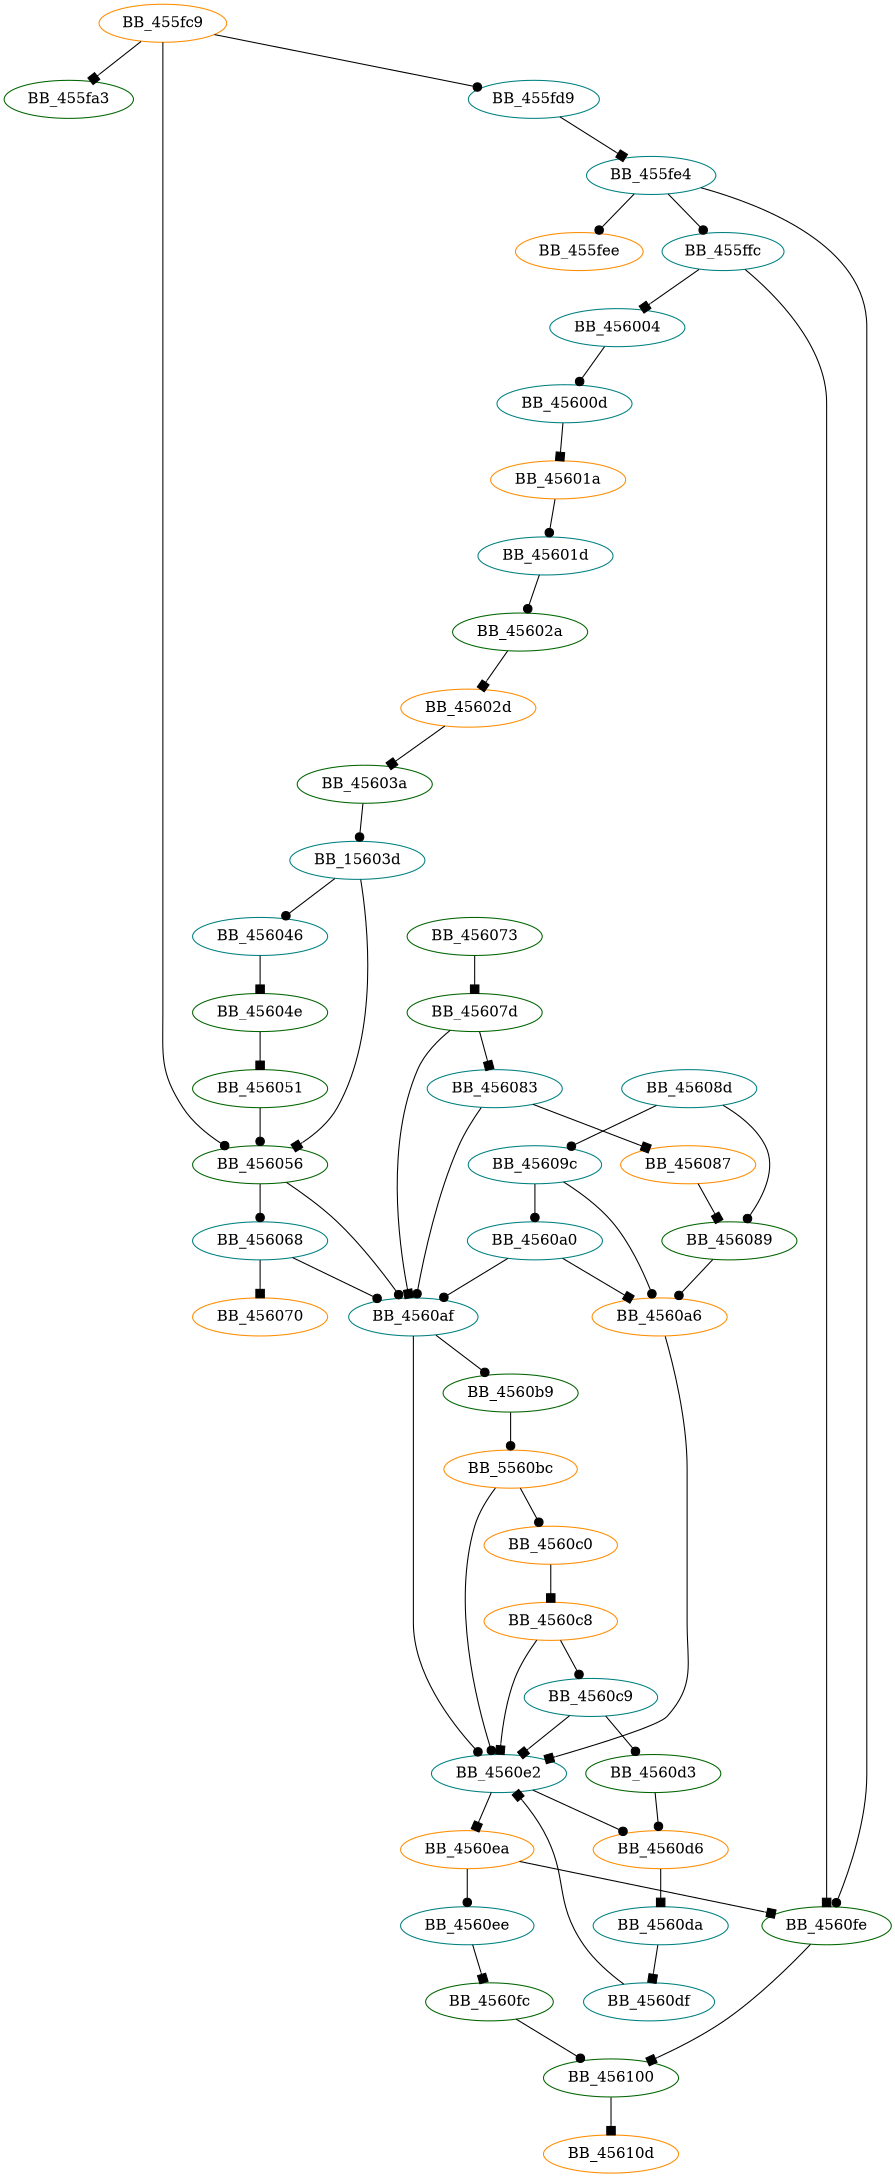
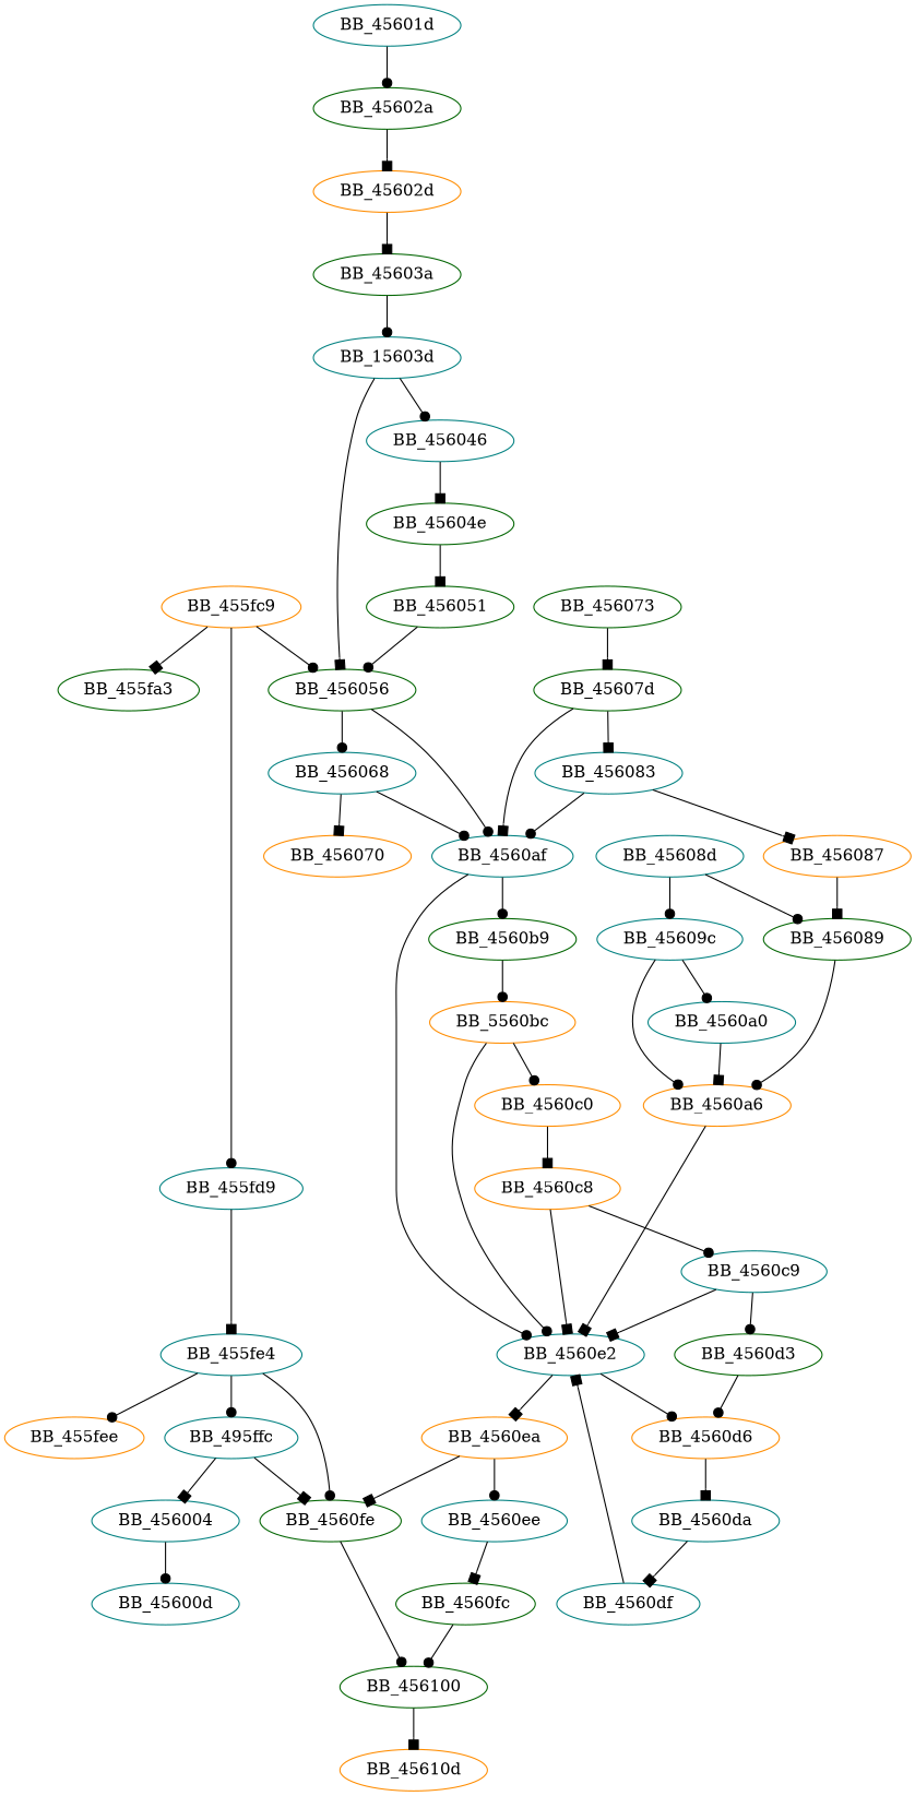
  digraph {
    node [color=teal]
    edge [arrowhead=dot]
    BB_455fa3 [color=darkgreen]
    BB_455fc9 [color=darkorange]
    BB_455fd9
    BB_456056 [color=darkgreen]
    BB_455fe4
    BB_456068
    BB_4560af
    BB_455fee [color=darkorange]
    BB_4560fe [color=darkgreen]
-   BB_455ffc
+   BB_455ffc [label=BB_495ffc]
    BB_456070 [color=darkorange]
    BB_4560e2
    BB_4560b9 [color=darkgreen]
    BB_456100 [color=darkgreen]
    BB_456004
    BB_45610d [color=darkorange]
    BB_45600d
-   BB_45601a [color=darkorange]
    BB_45601d
    BB_45602a [color=darkgreen]
    BB_45602d [color=darkorange]
    BB_45603a [color=darkgreen]
    n23 [label=BB_15603d]
    BB_456046
    BB_45604e [color=darkgreen]
    BB_456051 [color=darkgreen]
    BB_4560ea [color=darkorange]
    BB_4560d6 [color=darkorange]
    n29 [color=darkorange label=BB_5560bc]
    BB_456073 [color=darkgreen]
    BB_45607d [color=darkgreen]
    BB_456083
    BB_456087 [color=darkorange]
    BB_456089 [color=darkgreen]
    BB_4560a6 [color=darkorange]
    BB_45608d
    BB_45609c
    BB_4560a0
    BB_4560ee
    BB_4560c0 [color=darkorange]
    n41 [color=darkorange label=BB_4560c8]
    BB_4560c9
    BB_4560d3 [color=darkgreen]
    BB_4560da
    BB_4560df
    BB_4560fc [color=darkgreen]
    BB_455fc9 -> BB_455fa3 [arrowhead=box]
    BB_455fc9 -> BB_455fd9
    BB_455fc9 -> BB_456056
    BB_455fd9 -> BB_455fe4 [arrowhead=box]
    BB_456056 -> BB_456068
    BB_456056 -> BB_4560af
    BB_455fe4 -> BB_455fee
    BB_455fe4 -> BB_4560fe
    BB_455fe4 -> BB_455ffc
    BB_456068 -> BB_4560af
    BB_456068 -> BB_456070 [arrowhead=box]
    BB_4560af -> BB_4560e2
    BB_4560af -> BB_4560b9
-   BB_4560fe -> BB_456100 [arrowhead=box]
+   BB_4560fe -> BB_456100
    BB_455ffc -> BB_4560fe [arrowhead=box]
    BB_455ffc -> BB_456004 [arrowhead=box]
    BB_4560e2 -> BB_4560ea [arrowhead=box]
    BB_4560e2 -> BB_4560d6
    BB_4560b9 -> n29
    BB_456100 -> BB_45610d [arrowhead=box]
    BB_456004 -> BB_45600d
-   BB_45600d -> BB_45601a [arrowhead=box]
-   BB_45601a -> BB_45601d
    BB_45601d -> BB_45602a
    BB_45602a -> BB_45602d [arrowhead=box]
    BB_45602d -> BB_45603a [arrowhead=box]
    BB_45603a -> n23
    n23 -> BB_456056 [arrowhead=box]
    n23 -> BB_456046
    BB_456046 -> BB_45604e [arrowhead=box]
    BB_45604e -> BB_456051 [arrowhead=box]
    BB_456051 -> BB_456056
    BB_4560ea -> BB_4560fe [arrowhead=box]
    BB_4560ea -> BB_4560ee
    BB_4560d6 -> BB_4560da [arrowhead=box]
    n29 -> BB_4560e2
    n29 -> BB_4560c0
    BB_456073 -> BB_45607d [arrowhead=box]
    BB_45607d -> BB_4560af [arrowhead=box]
    BB_45607d -> BB_456083 [arrowhead=box]
    BB_456083 -> BB_4560af
    BB_456083 -> BB_456087 [arrowhead=box]
    BB_456087 -> BB_456089 [arrowhead=box]
    BB_456089 -> BB_4560a6
    BB_4560a6 -> BB_4560e2 [arrowhead=box]
    BB_45608d -> BB_456089
    BB_45608d -> BB_45609c
    BB_45609c -> BB_4560a6
    BB_45609c -> BB_4560a0
-   BB_4560a0 -> BB_4560af
    BB_4560a0 -> BB_4560a6 [arrowhead=box]
    BB_4560ee -> BB_4560fc [arrowhead=box]
    BB_4560c0 -> n41 [arrowhead=box]
    n41 -> BB_4560e2 [arrowhead=box]
    n41 -> BB_4560c9
    BB_4560c9 -> BB_4560e2 [arrowhead=box]
    BB_4560c9 -> BB_4560d3
    BB_4560d3 -> BB_4560d6
    BB_4560da -> BB_4560df [arrowhead=box]
    BB_4560df -> BB_4560e2 [arrowhead=box]
    BB_4560fc -> BB_456100
  }
